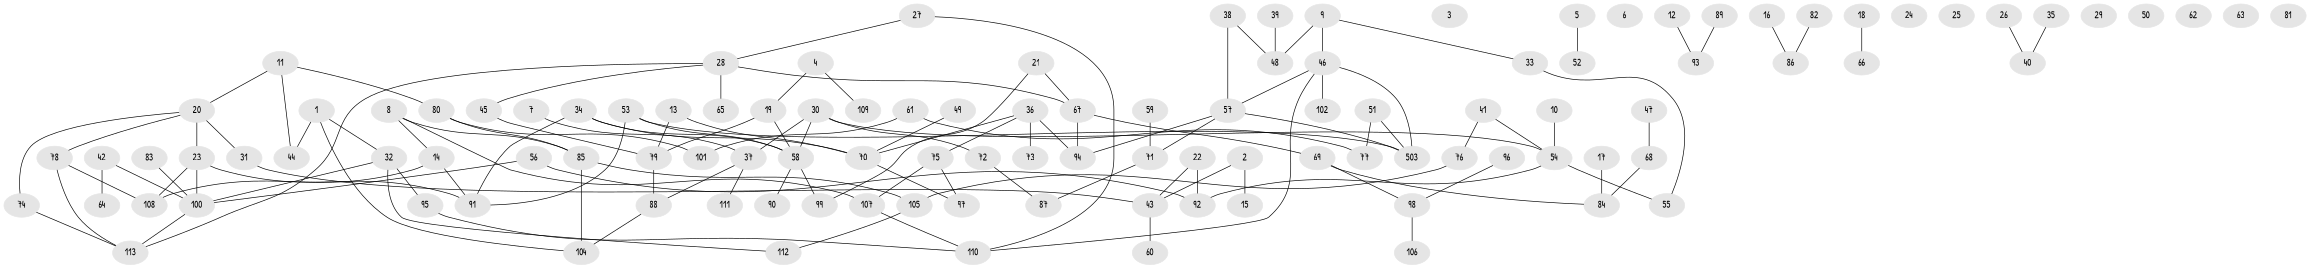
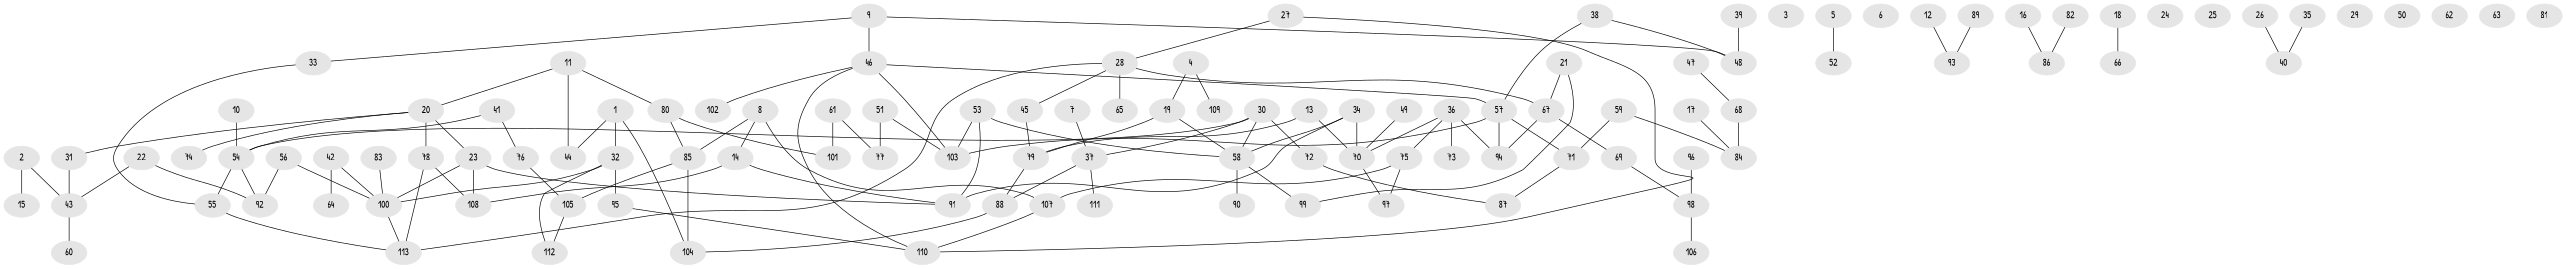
  graph {
    fontname="Patrick Hand"
    node [color=gray90 fontname="Patrick Hand" style=filled]
    edge [fontname="Patrick Hand"]
    1
    32
    44
    104
    100
    95
    112
    2
    15
    43
    60
    3
    4
    19
    109
    79
    58
    5
    52
    6
    7
    37
    88
    111
    8
    14
    85
    107
    91
    108
    105
    110
    9
    33
    46
    48
    55
    57
    102
-   103 [label=503]
+   103
    10
    54
    92
    11
    20
    80
    23
    31
    74
    78
    101
    12
    93
    13
    70
    97
    16
    86
    17
    84
    18
    66
    99
    90
    113
    21
    67
    94
    69
    22
    24
    25
    26
    40
    27
    28
    45
    65
    29
    30
    72
    87
    34
    35
    36
    73
    75
    38
    71
    39
    41
    76
    42
    64
    47
    68
    49
    50
    51
    77
    53
    56
    59
    61
    62
    63
    98
    106
    81
    82
    83
    89
    96
    1 -- 32
    1 -- 44
    1 -- 104
    32 -- 100
    32 -- 95
    32 -- 112
    100 -- 113
    95 -- 110
    2 -- 15
    2 -- 43
    43 -- 60
    4 -- 19
    4 -- 109
    19 -- 79
    19 -- 58
    79 -- 88
    58 -- 99
    58 -- 90
    5 -- 52
    7 -- 37
    37 -- 88
    37 -- 111
    88 -- 104
    8 -- 14
    8 -- 85
    8 -- 107
    14 -- 91
    14 -- 108
    85 -- 104
    85 -- 105
    107 -- 110
    105 -- 112
    9 -- 33
    9 -- 46
    9 -- 48
    33 -- 55
    46 -- 110
    46 -- 57
    46 -- 102
    46 -- 103
-   74 -- 113
+   55 -- 113
    57 -- 103
    57 -- 94
    57 -- 71
    10 -- 54
    54 -- 55
    54 -- 92
    11 -- 44
    11 -- 20
    11 -- 80
    20 -- 23
    20 -- 31
    20 -- 74
    20 -- 78
    80 -- 85
    80 -- 101
    23 -- 100
    23 -- 91
    23 -- 108
    31 -- 43
    78 -- 108
    78 -- 113
    12 -- 93
    13 -- 79
    13 -- 70
    70 -- 97
    16 -- 86
    17 -- 84
    18 -- 66
    21 -- 99
    21 -- 67
    67 -- 94
    67 -- 69
    69 -- 98
    22 -- 43
    22 -- 92
    26 -- 40
    27 -- 110
    27 -- 28
    28 -- 113
    28 -- 67
    28 -- 45
    28 -- 65
    45 -- 79
    30 -- 58
    30 -- 37
    30 -- 54
    30 -- 72
    72 -- 87
    34 -- 58
    34 -- 91
    34 -- 70
    35 -- 40
    36 -- 70
    36 -- 94
    36 -- 73
    36 -- 75
    75 -- 107
    75 -- 97
    38 -- 48
    38 -- 57
    71 -- 87
    39 -- 48
    41 -- 54
    41 -- 76
    76 -- 105
    42 -- 100
    42 -- 64
    47 -- 68
    68 -- 84
    49 -- 70
    51 -- 103
    51 -- 77
    53 -- 58
    53 -- 91
    53 -- 103
    56 -- 100
    56 -- 92
-   69 -- 84
+   59 -- 84
    59 -- 71
    61 -- 101
    61 -- 77
    98 -- 106
    82 -- 86
    83 -- 100
    89 -- 93
    96 -- 98
  }
